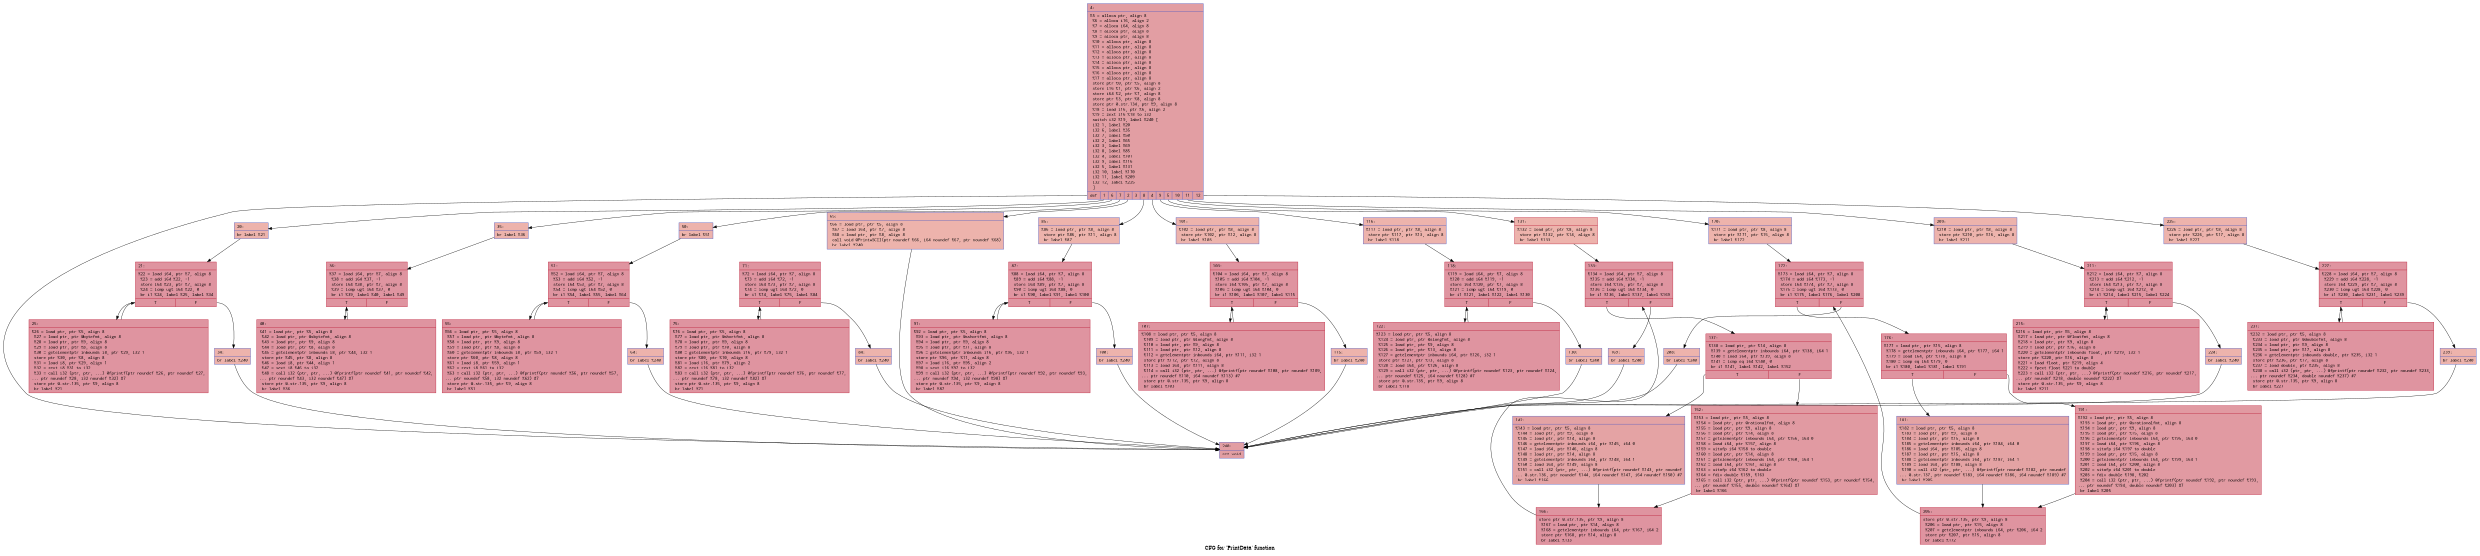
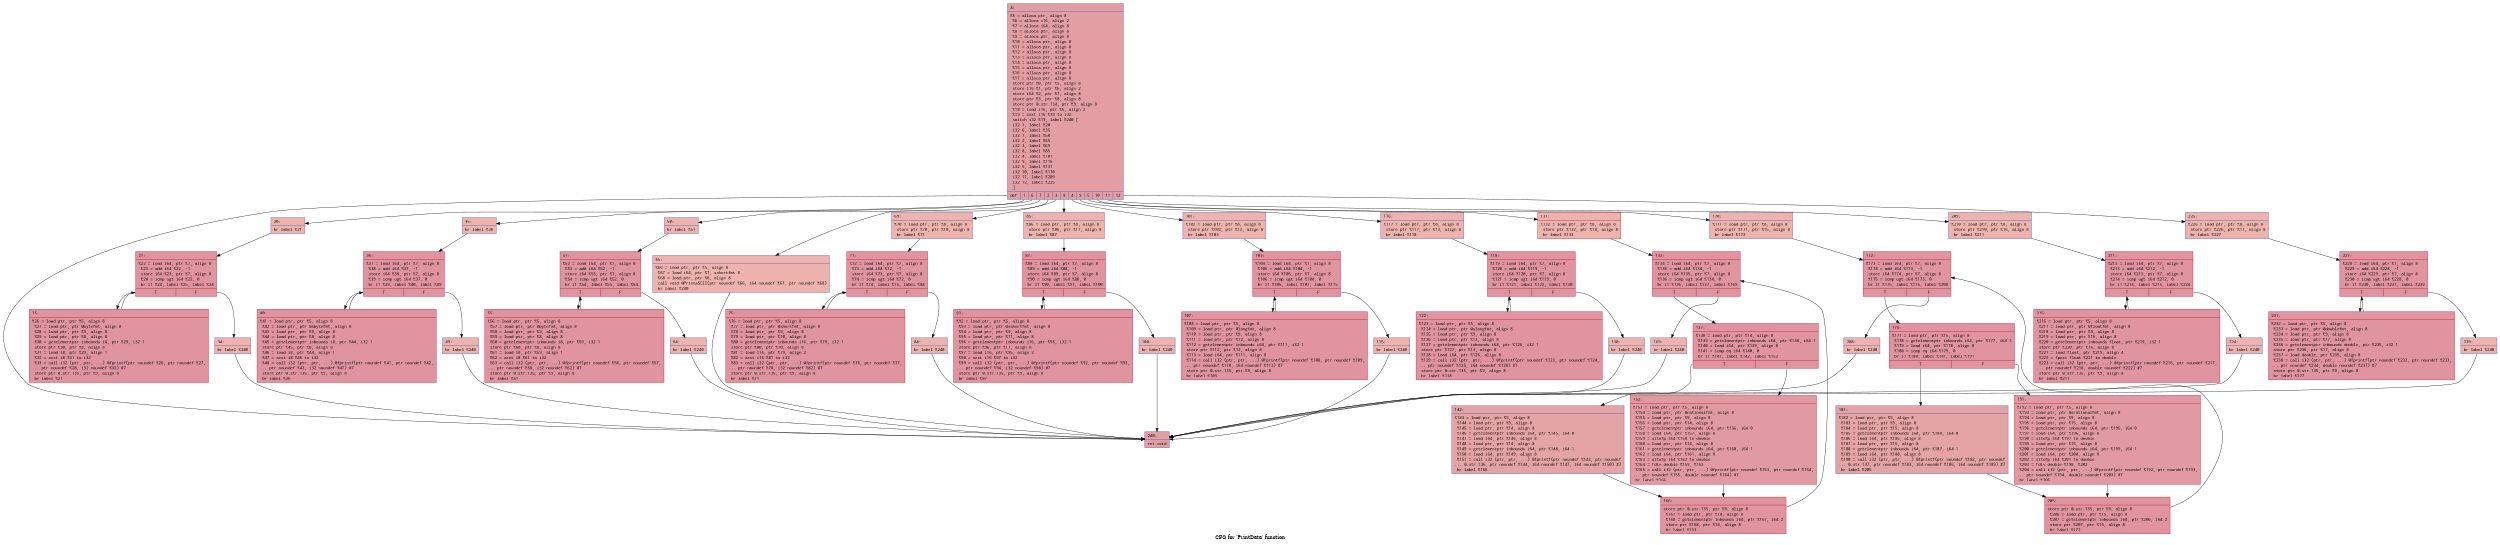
  digraph {
    label="CFG for 'PrintData' function"
    node [color="#b70d28ff" fillcolor="#b70d2870" fontname=Courier shape=record style=filled]
    n1 [color="#3d50c3ff" fillcolor="#be242e70" label="{4:\l|  %5 = alloca ptr, align 8\l  %6 = alloca i16, align 2\l  %7 = alloca i64, align 8\l  %8 = alloca ptr, align 8\l  %9 = alloca ptr, align 8\l  %10 = alloca ptr, align 8\l  %11 = alloca ptr, align 8\l  %12 = alloca ptr, align 8\l  %13 = alloca ptr, align 8\l  %14 = alloca ptr, align 8\l  %15 = alloca ptr, align 8\l  %16 = alloca ptr, align 8\l  %17 = alloca ptr, align 8\l  store ptr %0, ptr %5, align 8\l  store i16 %1, ptr %6, align 2\l  store i64 %2, ptr %7, align 8\l  store ptr %3, ptr %8, align 8\l  store ptr @.str.134, ptr %9, align 8\l  %18 = load i16, ptr %6, align 2\l  %19 = zext i16 %18 to i32\l  switch i32 %19, label %240 [\l    i32 1, label %20\l    i32 6, label %35\l    i32 7, label %50\l    i32 2, label %65\l    i32 3, label %69\l    i32 8, label %85\l    i32 4, label %101\l    i32 9, label %116\l    i32 5, label %131\l    i32 10, label %170\l    i32 11, label %209\l    i32 12, label %225\l  ]\l|{<s0>def|<s1>1|<s2>6|<s3>7|<s4>2|<s5>3|<s6>8|<s7>4|<s8>9|<s9>5|<s10>10|<s11>11|<s12>12}}"]
    n2 [color="#3d50c3ff" fillcolor="#be242e70" label="{240:\l|  ret void\l}"]
    n3 [color="#3d50c3ff" fillcolor="#d6524470" label="{20:\l|  br label %21\l}"]
    n4 [color="#3d50c3ff" fillcolor="#d6524470" label="{35:\l|  br label %36\l}"]
    n5 [color="#3d50c3ff" fillcolor="#d6524470" label="{50:\l|  br label %51\l}"]
-   n6 [color="#3d50c3ff" fillcolor="#d6524470" label="{65:\l|  %66 = load ptr, ptr %5, align 8\l  %67 = load i64, ptr %7, align 8\l  %68 = load ptr, ptr %8, align 8\l  call void @PrintASCII(ptr noundef %66, i64 noundef %67, ptr noundef %68)\l  br label %240\l}"]
+   n6 [color="#3d50c3ff" fillcolor="#d6524470" label="{65:\l|  %66 = load ptr, ptr %5, align 8\l  %67 = load i64, ptr %7, sshortfmt 8\l  %68 = load ptr, ptr %8, align 8\l  call void @PrintASCII(ptr noundef %66, i64 noundef %67, ptr noundef %68)\l  br label %240\l}"]
+   n7 [color="#3d50c3ff" fillcolor="#d6524470" label="{69:\l|  %70 = load ptr, ptr %8, align 8\l  store ptr %70, ptr %10, align 8\l  br label %71\l}"]
    n8 [color="#3d50c3ff" fillcolor="#d6524470" label="{85:\l|  %86 = load ptr, ptr %8, align 8\l  store ptr %86, ptr %11, align 8\l  br label %87\l}"]
    n9 [color="#3d50c3ff" fillcolor="#d6524470" label="{101:\l|  %102 = load ptr, ptr %8, align 8\l  store ptr %102, ptr %12, align 8\l  br label %103\l}"]
    n10 [color="#3d50c3ff" fillcolor="#d6524470" label="{116:\l|  %117 = load ptr, ptr %8, align 8\l  store ptr %117, ptr %13, align 8\l  br label %118\l}"]
    n11 [fillcolor="#d6524470" label="{131:\l|  %132 = load ptr, ptr %8, align 8\l  store ptr %132, ptr %14, align 8\l  br label %133\l}"]
    n12 [color="#3d50c3ff" fillcolor="#d6524470" label="{170:\l|  %171 = load ptr, ptr %8, align 8\l  store ptr %171, ptr %15, align 8\l  br label %172\l}"]
    n13 [color="#3d50c3ff" fillcolor="#d6524470" label="{209:\l|  %210 = load ptr, ptr %8, align 8\l  store ptr %210, ptr %16, align 8\l  br label %211\l}"]
    n14 [color="#3d50c3ff" fillcolor="#d6524470" label="{225:\l|  %226 = load ptr, ptr %8, align 8\l  store ptr %226, ptr %17, align 8\l  br label %227\l}"]
    n15 [label="{21:\l|  %22 = load i64, ptr %7, align 8\l  %23 = add i64 %22, -1\l  store i64 %23, ptr %7, align 8\l  %24 = icmp ugt i64 %22, 0\l  br i1 %24, label %25, label %34\l|{<s0>T|<s1>F}}"]
    n16 [label="{36:\l|  %37 = load i64, ptr %7, align 8\l  %38 = add i64 %37, -1\l  store i64 %38, ptr %7, align 8\l  %39 = icmp ugt i64 %37, 0\l  br i1 %39, label %40, label %49\l|{<s0>T|<s1>F}}"]
    n17 [label="{51:\l|  %52 = load i64, ptr %7, align 8\l  %53 = add i64 %52, -1\l  store i64 %53, ptr %7, align 8\l  %54 = icmp ugt i64 %52, 0\l  br i1 %54, label %55, label %64\l|{<s0>T|<s1>F}}"]
    n18 [label="{71:\l|  %72 = load i64, ptr %7, align 8\l  %73 = add i64 %72, -1\l  store i64 %73, ptr %7, align 8\l  %74 = icmp ugt i64 %72, 0\l  br i1 %74, label %75, label %84\l|{<s0>T|<s1>F}}"]
    n19 [label="{87:\l|  %88 = load i64, ptr %7, align 8\l  %89 = add i64 %88, -1\l  store i64 %89, ptr %7, align 8\l  %90 = icmp ugt i64 %88, 0\l  br i1 %90, label %91, label %100\l|{<s0>T|<s1>F}}"]
    n20 [label="{103:\l|  %104 = load i64, ptr %7, align 8\l  %105 = add i64 %104, -1\l  store i64 %105, ptr %7, align 8\l  %106 = icmp ugt i64 %104, 0\l  br i1 %106, label %107, label %115\l|{<s0>T|<s1>F}}"]
    n21 [label="{118:\l|  %119 = load i64, ptr %7, align 8\l  %120 = add i64 %119, -1\l  store i64 %120, ptr %7, align 8\l  %121 = icmp ugt i64 %119, 0\l  br i1 %121, label %122, label %130\l|{<s0>T|<s1>F}}"]
    n22 [label="{133:\l|  %134 = load i64, ptr %7, align 8\l  %135 = add i64 %134, -1\l  store i64 %135, ptr %7, align 8\l  %136 = icmp ugt i64 %134, 0\l  br i1 %136, label %137, label %169\l|{<s0>T|<s1>F}}"]
    n23 [label="{172:\l|  %173 = load i64, ptr %7, align 8\l  %174 = add i64 %173, -1\l  store i64 %174, ptr %7, align 8\l  %175 = icmp ugt i64 %173, 0\l  br i1 %175, label %176, label %208\l|{<s0>T|<s1>F}}"]
    n24 [label="{211:\l|  %212 = load i64, ptr %7, align 8\l  %213 = add i64 %212, -1\l  store i64 %213, ptr %7, align 8\l  %214 = icmp ugt i64 %212, 0\l  br i1 %214, label %215, label %224\l|{<s0>T|<s1>F}}"]
    n25 [label="{227:\l|  %228 = load i64, ptr %7, align 8\l  %229 = add i64 %228, -1\l  store i64 %229, ptr %7, align 8\l  %230 = icmp ugt i64 %228, 0\l  br i1 %230, label %231, label %239\l|{<s0>T|<s1>F}}"]
    n26 [label="{25:\l|  %26 = load ptr, ptr %5, align 8\l  %27 = load ptr, ptr @bytefmt, align 8\l  %28 = load ptr, ptr %9, align 8\l  %29 = load ptr, ptr %8, align 8\l  %30 = getelementptr inbounds i8, ptr %29, i32 1\l  store ptr %30, ptr %8, align 8\l  %31 = load i8, ptr %29, align 1\l  %32 = zext i8 %31 to i32\l  %33 = call i32 (ptr, ptr, ...) @fprintf(ptr noundef %26, ptr noundef %27,\l... ptr noundef %28, i32 noundef %32) #7\l  store ptr @.str.135, ptr %9, align 8\l  br label %21\l}"]
    n27 [color="#3d50c3ff" fillcolor="#d6524470" label="{34:\l|  br label %240\l}"]
    n28 [label="{40:\l|  %41 = load ptr, ptr %5, align 8\l  %42 = load ptr, ptr @sbytefmt, align 8\l  %43 = load ptr, ptr %9, align 8\l  %44 = load ptr, ptr %8, align 8\l  %45 = getelementptr inbounds i8, ptr %44, i32 1\l  store ptr %45, ptr %8, align 8\l  %46 = load i8, ptr %44, align 1\l  %47 = sext i8 %46 to i32\l  %48 = call i32 (ptr, ptr, ...) @fprintf(ptr noundef %41, ptr noundef %42,\l... ptr noundef %43, i32 noundef %47) #7\l  store ptr @.str.135, ptr %9, align 8\l  br label %36\l}"]
+   n29 [color="#3d50c3ff" fillcolor="#d6524470" label="{49:\l|  br label %240\l}"]
    n30 [label="{55:\l|  %56 = load ptr, ptr %5, align 8\l  %57 = load ptr, ptr @bytefmt, align 8\l  %58 = load ptr, ptr %9, align 8\l  %59 = load ptr, ptr %8, align 8\l  %60 = getelementptr inbounds i8, ptr %59, i32 1\l  store ptr %60, ptr %8, align 8\l  %61 = load i8, ptr %59, align 1\l  %62 = zext i8 %61 to i32\l  %63 = call i32 (ptr, ptr, ...) @fprintf(ptr noundef %56, ptr noundef %57,\l... ptr noundef %58, i32 noundef %62) #7\l  store ptr @.str.135, ptr %9, align 8\l  br label %51\l}"]
    n31 [color="#3d50c3ff" fillcolor="#d6524470" label="{64:\l|  br label %240\l}"]
    n32 [label="{75:\l|  %76 = load ptr, ptr %5, align 8\l  %77 = load ptr, ptr @shortfmt, align 8\l  %78 = load ptr, ptr %9, align 8\l  %79 = load ptr, ptr %10, align 8\l  %80 = getelementptr inbounds i16, ptr %79, i32 1\l  store ptr %80, ptr %10, align 8\l  %81 = load i16, ptr %79, align 2\l  %82 = zext i16 %81 to i32\l  %83 = call i32 (ptr, ptr, ...) @fprintf(ptr noundef %76, ptr noundef %77,\l... ptr noundef %78, i32 noundef %82) #7\l  store ptr @.str.135, ptr %9, align 8\l  br label %71\l}"]
    n33 [color="#3d50c3ff" fillcolor="#d6524470" label="{84:\l|  br label %240\l}"]
    n34 [label="{91:\l|  %92 = load ptr, ptr %5, align 8\l  %93 = load ptr, ptr @sshortfmt, align 8\l  %94 = load ptr, ptr %9, align 8\l  %95 = load ptr, ptr %11, align 8\l  %96 = getelementptr inbounds i16, ptr %95, i32 1\l  store ptr %96, ptr %11, align 8\l  %97 = load i16, ptr %95, align 2\l  %98 = sext i16 %97 to i32\l  %99 = call i32 (ptr, ptr, ...) @fprintf(ptr noundef %92, ptr noundef %93,\l... ptr noundef %94, i32 noundef %98) #7\l  store ptr @.str.135, ptr %9, align 8\l  br label %87\l}"]
    n35 [color="#3d50c3ff" fillcolor="#d6524470" label="{100:\l|  br label %240\l}"]
    n36 [label="{107:\l|  %108 = load ptr, ptr %5, align 8\l  %109 = load ptr, ptr @longfmt, align 8\l  %110 = load ptr, ptr %9, align 8\l  %111 = load ptr, ptr %12, align 8\l  %112 = getelementptr inbounds i64, ptr %111, i32 1\l  store ptr %112, ptr %12, align 8\l  %113 = load i64, ptr %111, align 8\l  %114 = call i32 (ptr, ptr, ...) @fprintf(ptr noundef %108, ptr noundef %109,\l... ptr noundef %110, i64 noundef %113) #7\l  store ptr @.str.135, ptr %9, align 8\l  br label %103\l}"]
    n37 [color="#3d50c3ff" fillcolor="#d6524470" label="{115:\l|  br label %240\l}"]
    n38 [label="{122:\l|  %123 = load ptr, ptr %5, align 8\l  %124 = load ptr, ptr @slongfmt, align 8\l  %125 = load ptr, ptr %9, align 8\l  %126 = load ptr, ptr %13, align 8\l  %127 = getelementptr inbounds i64, ptr %126, i32 1\l  store ptr %127, ptr %13, align 8\l  %128 = load i64, ptr %126, align 8\l  %129 = call i32 (ptr, ptr, ...) @fprintf(ptr noundef %123, ptr noundef %124,\l... ptr noundef %125, i64 noundef %128) #7\l  store ptr @.str.135, ptr %9, align 8\l  br label %118\l}"]
    n39 [color="#3d50c3ff" fillcolor="#d6524470" label="{130:\l|  br label %240\l}"]
    n40 [label="{137:\l|  %138 = load ptr, ptr %14, align 8\l  %139 = getelementptr inbounds i64, ptr %138, i64 1\l  %140 = load i64, ptr %139, align 8\l  %141 = icmp eq i64 %140, 0\l  br i1 %141, label %142, label %152\l|{<s0>T|<s1>F}}"]
    n41 [color="#3d50c3ff" fillcolor="#d6524470" label="{169:\l|  br label %240\l}"]
    n42 [label="{176:\l|  %177 = load ptr, ptr %15, align 8\l  %178 = getelementptr inbounds i64, ptr %177, i64 1\l  %179 = load i64, ptr %178, align 8\l  %180 = icmp eq i64 %179, 0\l  br i1 %180, label %181, label %191\l|{<s0>T|<s1>F}}"]
    n43 [color="#3d50c3ff" fillcolor="#d6524470" label="{208:\l|  br label %240\l}"]
    n44 [label="{215:\l|  %216 = load ptr, ptr %5, align 8\l  %217 = load ptr, ptr @floatfmt, align 8\l  %218 = load ptr, ptr %9, align 8\l  %219 = load ptr, ptr %16, align 8\l  %220 = getelementptr inbounds float, ptr %219, i32 1\l  store ptr %220, ptr %16, align 8\l  %221 = load float, ptr %219, align 4\l  %222 = fpext float %221 to double\l  %223 = call i32 (ptr, ptr, ...) @fprintf(ptr noundef %216, ptr noundef %217,\l... ptr noundef %218, double noundef %222) #7\l  store ptr @.str.135, ptr %9, align 8\l  br label %211\l}"]
    n45 [color="#3d50c3ff" fillcolor="#d6524470" label="{224:\l|  br label %240\l}"]
    n46 [label="{231:\l|  %232 = load ptr, ptr %5, align 8\l  %233 = load ptr, ptr @doublefmt, align 8\l  %234 = load ptr, ptr %9, align 8\l  %235 = load ptr, ptr %17, align 8\l  %236 = getelementptr inbounds double, ptr %235, i32 1\l  store ptr %236, ptr %17, align 8\l  %237 = load double, ptr %235, align 8\l  %238 = call i32 (ptr, ptr, ...) @fprintf(ptr noundef %232, ptr noundef %233,\l... ptr noundef %234, double noundef %237) #7\l  store ptr @.str.135, ptr %9, align 8\l  br label %227\l}"]
    n47 [color="#3d50c3ff" fillcolor="#d6524470" label="{239:\l|  br label %240\l}"]
    n48 [color="#3d50c3ff" fillcolor="#c32e3170" label="{142:\l|  %143 = load ptr, ptr %5, align 8\l  %144 = load ptr, ptr %9, align 8\l  %145 = load ptr, ptr %14, align 8\l  %146 = getelementptr inbounds i64, ptr %145, i64 0\l  %147 = load i64, ptr %146, align 8\l  %148 = load ptr, ptr %14, align 8\l  %149 = getelementptr inbounds i64, ptr %148, i64 1\l  %150 = load i64, ptr %149, align 8\l  %151 = call i32 (ptr, ptr, ...) @fprintf(ptr noundef %143, ptr noundef\l... @.str.136, ptr noundef %144, i64 noundef %147, i64 noundef %150) #7\l  br label %166\l}"]
    n49 [fillcolor="#bb1b2c70" label="{152:\l|  %153 = load ptr, ptr %5, align 8\l  %154 = load ptr, ptr @rationalfmt, align 8\l  %155 = load ptr, ptr %9, align 8\l  %156 = load ptr, ptr %14, align 8\l  %157 = getelementptr inbounds i64, ptr %156, i64 0\l  %158 = load i64, ptr %157, align 8\l  %159 = uitofp i64 %158 to double\l  %160 = load ptr, ptr %14, align 8\l  %161 = getelementptr inbounds i64, ptr %160, i64 1\l  %162 = load i64, ptr %161, align 8\l  %163 = uitofp i64 %162 to double\l  %164 = fdiv double %159, %163\l  %165 = call i32 (ptr, ptr, ...) @fprintf(ptr noundef %153, ptr noundef %154,\l... ptr noundef %155, double noundef %164) #7\l  br label %166\l}"]
    n50 [label="{166:\l|  store ptr @.str.135, ptr %9, align 8\l  %167 = load ptr, ptr %14, align 8\l  %168 = getelementptr inbounds i64, ptr %167, i64 2\l  store ptr %168, ptr %14, align 8\l  br label %133\l}"]
    n51 [color="#3d50c3ff" fillcolor="#c32e3170" label="{181:\l|  %182 = load ptr, ptr %5, align 8\l  %183 = load ptr, ptr %9, align 8\l  %184 = load ptr, ptr %15, align 8\l  %185 = getelementptr inbounds i64, ptr %184, i64 0\l  %186 = load i64, ptr %185, align 8\l  %187 = load ptr, ptr %15, align 8\l  %188 = getelementptr inbounds i64, ptr %187, i64 1\l  %189 = load i64, ptr %188, align 8\l  %190 = call i32 (ptr, ptr, ...) @fprintf(ptr noundef %182, ptr noundef\l... @.str.137, ptr noundef %183, i64 noundef %186, i64 noundef %189) #7\l  br label %205\l}"]
    n52 [fillcolor="#bb1b2c70" label="{191:\l|  %192 = load ptr, ptr %5, align 8\l  %193 = load ptr, ptr @srationalfmt, align 8\l  %194 = load ptr, ptr %9, align 8\l  %195 = load ptr, ptr %15, align 8\l  %196 = getelementptr inbounds i64, ptr %195, i64 0\l  %197 = load i64, ptr %196, align 8\l  %198 = sitofp i64 %197 to double\l  %199 = load ptr, ptr %15, align 8\l  %200 = getelementptr inbounds i64, ptr %199, i64 1\l  %201 = load i64, ptr %200, align 8\l  %202 = sitofp i64 %201 to double\l  %203 = fdiv double %198, %202\l  %204 = call i32 (ptr, ptr, ...) @fprintf(ptr noundef %192, ptr noundef %193,\l... ptr noundef %194, double noundef %203) #7\l  br label %205\l}"]
    n53 [label="{205:\l|  store ptr @.str.135, ptr %9, align 8\l  %206 = load ptr, ptr %15, align 8\l  %207 = getelementptr inbounds i64, ptr %206, i64 2\l  store ptr %207, ptr %15, align 8\l  br label %172\l}"]
    n1 -> n2 [tailport=s0]
    n1 -> n3 [tailport=s1]
    n1 -> n4 [tailport=s2]
    n1 -> n5 [tailport=s3]
    n1 -> n6 [tailport=s4]
+   n1 -> n7 [tailport=s5]
    n1 -> n8 [tailport=s6]
    n1 -> n9 [tailport=s7]
    n1 -> n10 [tailport=s8]
    n1 -> n11 [tailport=s9]
    n1 -> n12 [tailport=s10]
    n1 -> n13 [tailport=s11]
    n1 -> n14 [tailport=s12]
    n3 -> n15
    n4 -> n16
    n5 -> n17
    n6 -> n2
+   n7 -> n18
    n8 -> n19
    n9 -> n20
    n10 -> n21
    n11 -> n22
    n12 -> n23
    n13 -> n24
    n14 -> n25
    n15 -> n26 [tailport=s0]
    n15 -> n27 [tailport=s1]
    n16 -> n28 [tailport=s0]
+   n16 -> n29 [tailport=s1]
    n17 -> n30 [tailport=s0]
    n17 -> n31 [tailport=s1]
    n18 -> n32 [tailport=s0]
    n18 -> n33 [tailport=s1]
    n19 -> n34 [tailport=s0]
    n19 -> n35 [tailport=s1]
    n20 -> n36 [tailport=s0]
    n20 -> n37 [tailport=s1]
    n21 -> n38 [tailport=s0]
    n21 -> n39 [tailport=s1]
    n22 -> n40 [tailport=s0]
    n22 -> n41 [tailport=s1]
    n23 -> n42 [tailport=s0]
    n23 -> n43 [tailport=s1]
    n24 -> n44 [tailport=s0]
    n24 -> n45 [tailport=s1]
    n25 -> n46 [tailport=s0]
    n25 -> n47 [tailport=s1]
    n26 -> n15
    n27 -> n2
    n28 -> n16
+   n29 -> n2
    n30 -> n17
    n31 -> n2
    n32 -> n18
    n33 -> n2
    n34 -> n19
    n35 -> n2
    n36 -> n20
    n37 -> n2
    n38 -> n21
    n39 -> n2
    n40 -> n48 [tailport=s0]
    n40 -> n49 [tailport=s1]
    n41 -> n2
    n42 -> n51 [tailport=s0]
    n42 -> n52 [tailport=s1]
    n43 -> n2
    n44 -> n24
    n45 -> n2
    n46 -> n25
    n47 -> n2
    n48 -> n50
    n49 -> n50
    n50 -> n22
    n51 -> n53
    n52 -> n53
    n53 -> n23
  }
